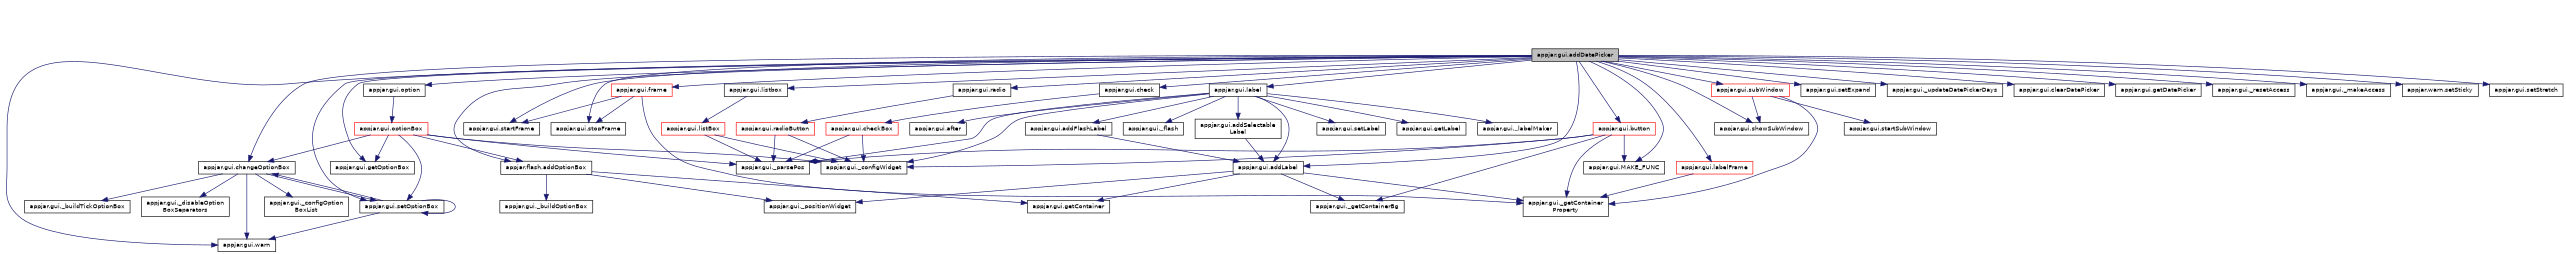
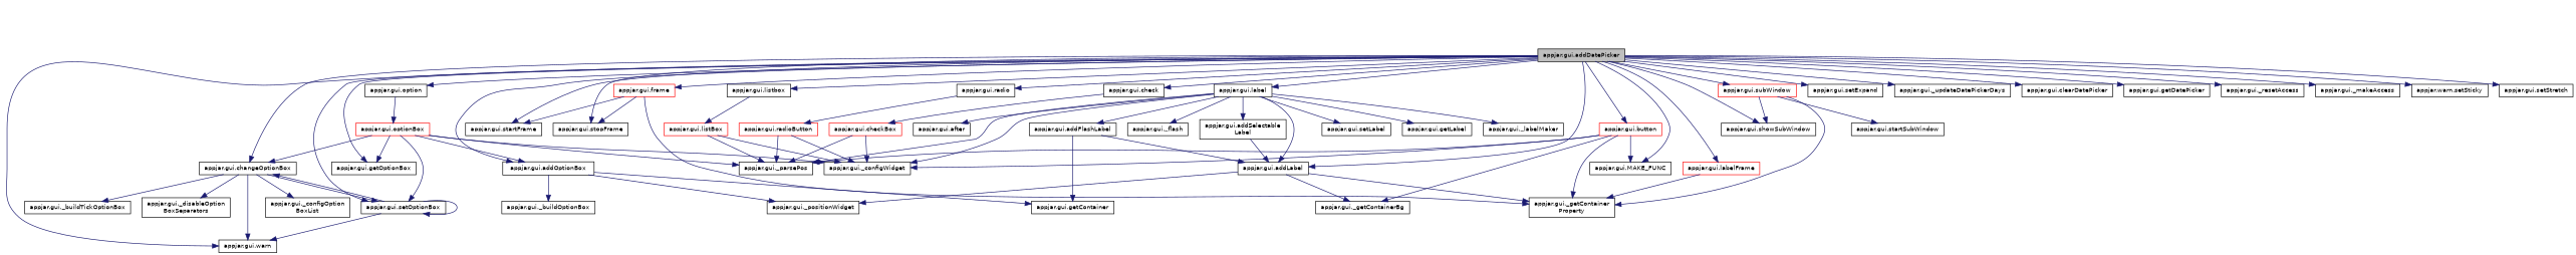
  digraph {
    rankdir=TB
    node [color=black fillcolor=white fontname=Helvetica fontsize=10 shape=record style=filled]
    edge [color=midnightblue fontname=Helvetica fontsize=10 labelfontname=Helvetica labelfontsize=10 style=solid]
    n1 [fillcolor=grey75 fontcolor=black height=0.2 label="appjar.gui.addDatePicker" width=0.4]
    n2 [height=0.2 label="appjar.gui.startFrame" width=0.4]
    n3 [height=0.2 label="appjar.gui.setExpand" width=0.4]
    n4 [height=0.2 label="appjar.gui.addLabel" width=0.4]
-   n5 [height=0.2 label="appjar.flash.addOptionBox" width=0.4]
+   n5 [height=0.2 label="appjar.gui.addOptionBox" width=0.4]
    n6 [height=0.2 label="appjar.gui._updateDatePickerDays" width=0.4]
    n7 [height=0.2 label="appjar.gui.stopFrame" width=0.4]
    n8 [height=0.2 label="appjar.gui.MAKE_FUNC" width=0.4]
    n9 [height=0.2 label="appjar.gui.warn" width=0.4]
    n10 [height=0.2 label="appjar.gui.getOptionBox" width=0.4]
    n11 [height=0.2 label="appjar.gui.changeOptionBox" width=0.4]
    n12 [height=0.2 label="appjar.gui.setOptionBox" width=0.4]
    n13 [height=0.2 label="appjar.gui.clearDatePicker" width=0.4]
    n14 [height=0.2 label="appjar.gui.getDatePicker" width=0.4]
    n15 [height=0.2 label="appjar.gui.label" width=0.4]
    n16 [height=0.2 label="appjar.gui.check" width=0.4]
    n17 [height=0.2 label="appjar.gui.radio" width=0.4]
    n18 [height=0.2 label="appjar.gui.listbox" width=0.4]
    n19 [height=0.2 label="appjar.gui.option" width=0.4]
    n20 [color=red height=0.2 label="appjar.gui.subWindow" width=0.4]
    n21 [height=0.2 label="appjar.gui.showSubWindow" width=0.4]
    n22 [color=red height=0.2 label="appjar.gui.labelFrame" width=0.4]
    n23 [color=red height=0.2 label="appjar.gui.frame" width=0.4]
    n24 [color=red height=0.2 label="appjar.gui.button" width=0.4]
    n25 [height=0.2 label="appjar.gui._resetAccess" width=0.4]
    n26 [height=0.2 label="appjar.gui._makeAccess" width=0.4]
    n27 [height=0.2 label="appjar.warn.setSticky" width=0.4]
    n28 [height=0.2 label="appjar.gui.setStretch" width=0.4]
    n29 [height=0.2 label="appjar.gui.getContainer" width=0.4]
    n30 [height=0.2 label="appjar.gui._getContainer\lProperty" width=0.4]
    n31 [height=0.2 label="appjar.gui._getContainerBg" width=0.4]
    n32 [height=0.2 label="appjar.gui._positionWidget" width=0.4]
    n33 [height=0.2 label="appjar.gui._buildOptionBox" width=0.4]
    n34 [height=0.2 label="appjar.gui._configOption\lBoxList" width=0.4]
    n35 [height=0.2 label="appjar.gui._buildTickOptionBox" width=0.4]
    n36 [height=0.2 label="appjar.gui._disableOption\lBoxSeparators" width=0.4]
    n37 [height=0.2 label="appjar.gui.setLabel" width=0.4]
    n38 [height=0.2 label="appjar.gui.getLabel" width=0.4]
    n39 [height=0.2 label="appjar.gui._parsePos" width=0.4]
    n40 [height=0.2 label="appjar.gui._labelMaker" width=0.4]
    n41 [height=0.2 label="appjar.gui._configWidget" width=0.4]
    n42 [height=0.2 label="appjar.gui.addFlashLabel" width=0.4]
    n43 [height=0.2 label="appjar.gui.addSelectable\lLabel" width=0.4]
    n44 [height=0.2 label="appjar.gui.after" width=0.4]
    n45 [height=0.2 label="appjar.gui._flash" width=0.4]
    n46 [color=red height=0.2 label="appjar.gui.checkBox" width=0.4]
    n47 [color=red height=0.2 label="appjar.gui.radioButton" width=0.4]
    n48 [color=red height=0.2 label="appjar.gui.listBox" width=0.4]
    n49 [color=red height=0.2 label="appjar.gui.optionBox" width=0.4]
    n50 [height=0.2 label="appjar.gui.startSubWindow" width=0.4]
    n1 -> n2
    n1 -> n3
    n1 -> n4
    n1 -> n5
    n1 -> n6
    n1 -> n7
    n1 -> n8
    n1 -> n9
    n1 -> n10
    n1 -> n11
    n1 -> n12
    n1 -> n13
    n1 -> n14
    n1 -> n15
    n1 -> n16
    n1 -> n17
    n1 -> n18
    n1 -> n19
    n1 -> n20
    n1 -> n21
    n1 -> n22
    n1 -> n23
    n1 -> n24
    n1 -> n25
    n1 -> n26
    n1 -> n27
    n1 -> n28
-   n4 -> n29
+   n42 -> n29
    n4 -> n30
    n4 -> n31
    n4 -> n32
    n5 -> n29
    n5 -> n32
    n5 -> n33
    n11 -> n9
    n11 -> n12
    n11 -> n34
    n11 -> n35
    n11 -> n36
    n12 -> n9
    n12 -> n11
    n12 -> n12
    n15 -> n4
    n15 -> n37
    n15 -> n38
    n15 -> n39
    n15 -> n40
    n15 -> n41
    n15 -> n42
    n15 -> n43
    n15 -> n44
    n15 -> n45
    n16 -> n46
    n17 -> n47
    n18 -> n48
    n19 -> n49
    n20 -> n21
    n20 -> n30
    n20 -> n50
    n22 -> n30
    n23 -> n2
    n23 -> n7
    n23 -> n30
    n24 -> n8
    n24 -> n30
    n24 -> n31
    n24 -> n39
    n24 -> n41
    n42 -> n4
    n43 -> n4
    n46 -> n39
    n46 -> n41
    n47 -> n39
    n47 -> n41
    n48 -> n39
    n48 -> n41
    n49 -> n5
    n49 -> n10
    n49 -> n11
    n49 -> n12
    n49 -> n39
    n49 -> n41
  }
